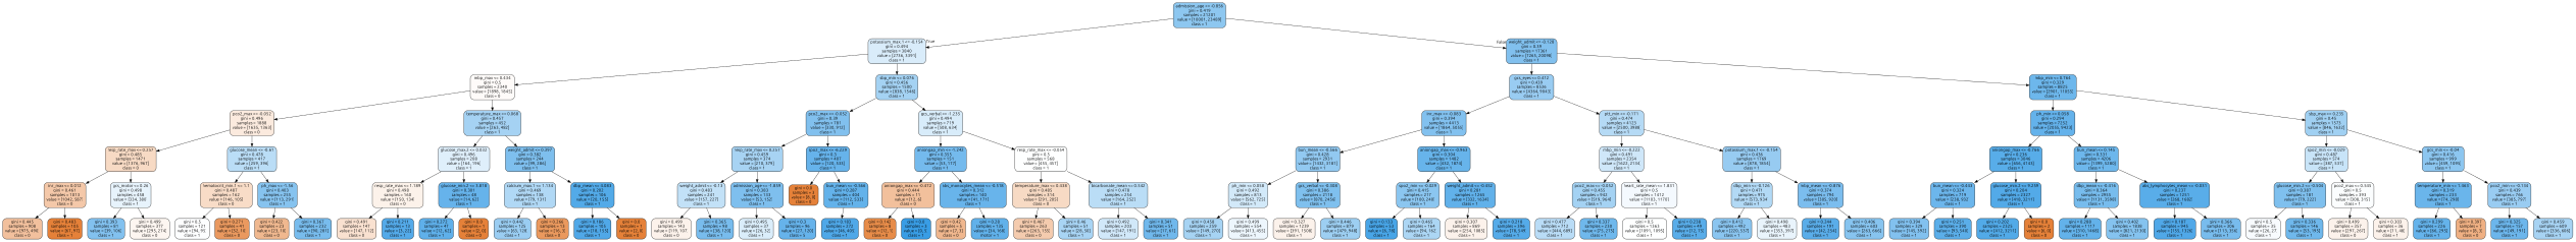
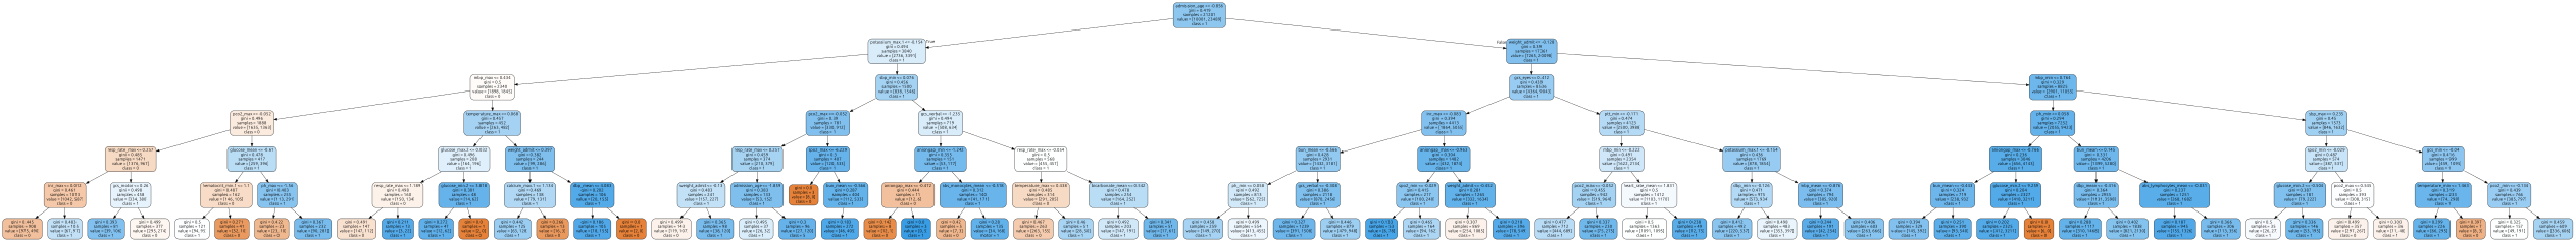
  digraph {
    fontname=Ubuntu
    node [color=black fillcolor="#e58139" fontname=Ubuntu shape=box style="filled, rounded"]
    edge [fontname=Ubuntu]
    n1 [fillcolor="#8dc7f0" label="admission_age <= -0.856\ngini = 0.419\nsamples = 21201\nvalue = [10001, 23489]\nclass = 1"]
    n2 [fillcolor="#d9ecfa" label="potassium_max.1 <= -0.154\ngini = 0.494\nsamples = 3840\nvalue = [2736, 3391]\nclass = 1"]
    n3 [fillcolor="#81c0ee" label="weight_admit <= -0.128\ngini = 0.39\nsamples = 17361\nvalue = [7265, 20098]\nclass = 1"]
    n4 [fillcolor="#fefbf9" label="mbp_max <= 0.434\ngini = 0.5\nsamples = 2340\nvalue = [1898, 1845]\nclass = 0"]
    n5 [fillcolor="#a4d2f3" label="sbp_min <= 0.076\ngini = 0.456\nsamples = 1500\nvalue = [838, 1546]\nclass = 1"]
    n6 [fillcolor="#99ccf2" label="gcs_eyes <= 0.412\ngini = 0.439\nsamples = 8536\nvalue = [4364, 9043]\nclass = 1"]
    n7 [fillcolor="#6db7ec" label="mbp_min <= 0.764\ngini = 0.329\nsamples = 8825\nvalue = [2901, 11055]\nclass = 1"]
    n8 [fillcolor="#fbeade" label="pco2_max <= -0.052\ngini = 0.496\nsamples = 1888\nvalue = [1635, 1363]\nclass = 0"]
    n9 [fillcolor="#a5d2f3" label="temperature_max <= 0.068\ngini = 0.457\nsamples = 452\nvalue = [263, 482]\nclass = 1"]
    n10 [fillcolor="#81c0ee" label="pco2_max <= -0.052\ngini = 0.39\nsamples = 781\nvalue = [330, 912]\nclass = 1"]
    n11 [fillcolor="#d8ecfa" label="gcs_verbal <= -1.235\ngini = 0.494\nsamples = 719\nvalue = [508, 634]\nclass = 1"]
    n12 [fillcolor="#f7dac4" label="resp_rate_max <= 0.257\ngini = 0.485\nsamples = 1471\nvalue = [1376, 967]\nclass = 0"]
    n13 [fillcolor="#baddf6" label="glucose_mean <= -0.61\ngini = 0.478\nsamples = 417\nvalue = [259, 396]\nclass = 1"]
    n14 [fillcolor="#dfeffb" label="glucose_max.2 <= 0.032\ngini = 0.496\nsamples = 208\nvalue = [164, 196]\nclass = 1"]
    n15 [fillcolor="#7ebfee" label="weight_admit <= 0.397\ngini = 0.382\nsamples = 244\nvalue = [99, 286]\nclass = 1"]
    n16 [fillcolor="#f4c8a9" label="inr_max <= 0.012\ngini = 0.461\nsamples = 1013\nvalue = [1042, 587]\nclass = 0"]
    n17 [fillcolor="#e7f3fc" label="gcs_motor <= 0.26\ngini = 0.498\nsamples = 458\nvalue = [334, 380]\nclass = 1"]
    n18 [fillcolor="#f8dcc7" label="hematocrit_min.1 <= 1.1\ngini = 0.487\nsamples = 162\nvalue = [146, 105]\nclass = 0"]
    n19 [fillcolor="#86c3ef" label="ph_max <= -1.56\ngini = 0.403\nsamples = 255\nvalue = [113, 291]\nclass = 1"]
    n20 [fillcolor="#f2c09d" label="gini = 0.445\nsamples = 908\nvalue = [975, 490]\nclass = 0"]
-   n21 [label="gini = 0.483\nsamples = 105\nvalue = [67, 97]\nclass = 1"]
+   n21 [fillcolor="#c2e1f7" label="gini = 0.483\nsamples = 105\nvalue = [67, 97]\nclass = 1"]
    n22 [fillcolor="#82c1ef" label="gini = 0.393\nsamples = 81\nvalue = [39, 106]\nclass = 1"]
    n23 [fillcolor="#fdf6f1" label="gini = 0.499\nsamples = 377\nvalue = [295, 274]\nclass = 0"]
    n24 [fillcolor="#fdfeff" label="gini = 0.5\nsamples = 121\nvalue = [94, 95]\nclass = 1"]
    n25 [fillcolor="#ea995f" label="gini = 0.271\nsamples = 41\nvalue = [52, 10]\nclass = 0"]
    n26 [fillcolor="#f0b88f" label="gini = 0.422\nsamples = 23\nvalue = [23, 10]\nclass = 0"]
    n27 [fillcolor="#78bced" label="gini = 0.367\nsamples = 232\nvalue = [90, 281]\nclass = 1"]
    n28 [fillcolor="#fcf2ea" label="resp_rate_max <= 1.189\ngini = 0.498\nsamples = 160\nvalue = [150, 134]\nclass = 0"]
    n29 [fillcolor="#66b3eb" label="glucose_min.2 <= 3.818\ngini = 0.301\nsamples = 48\nvalue = [14, 62]\nclass = 1"]
    n30 [fillcolor="#b0d8f5" label="calcium_max.1 <= 1.134\ngini = 0.469\nsamples = 138\nvalue = [79, 131]\nclass = 1"]
    n31 [fillcolor="#53aae8" label="dbp_mean <= 4.083\ngini = 0.202\nsamples = 106\nvalue = [20, 155]\nclass = 1"]
    n32 [fillcolor="#f9e1d0" label="gini = 0.491\nsamples = 147\nvalue = [147, 112]\nclass = 0"]
    n33 [fillcolor="#54aae9" label="gini = 0.211\nsamples = 13\nvalue = [3, 22]\nclass = 1"]
    n34 [fillcolor="#5fb0ea" label="gini = 0.272\nsamples = 47\nvalue = [12, 62]\nclass = 1"]
    n35 [label="gini = 0.0\nsamples = 1\nvalue = [2, 0]\nclass = 0"]
    n36 [fillcolor="#9acdf2" label="gini = 0.442\nsamples = 125\nvalue = [63, 128]\nclass = 1"]
    n37 [fillcolor="#ea995e" label="gini = 0.266\nsamples = 13\nvalue = [16, 3]\nclass = 0"]
    n38 [fillcolor="#50a8e8" label="gini = 0.186\nsamples = 105\nvalue = [18, 155]\nclass = 1"]
    n39 [label="gini = 0.0\nsamples = 1\nvalue = [2, 0]\nclass = 0"]
    n40 [fillcolor="#a7d3f3" label="resp_rate_max <= 0.257\ngini = 0.459\nsamples = 374\nvalue = [210, 379]\nclass = 1"]
    n41 [fillcolor="#66b3eb" label="spo2_max <= -6.229\ngini = 0.3\nsamples = 407\nvalue = [120, 533]\nclass = 1"]
    n42 [fillcolor="#74baed" label="aniongap_min <= -1.242\ngini = 0.355\nsamples = 151\nvalue = [53, 177]\nclass = 1"]
    n43 [fillcolor="#feffff" label="resp_rate_max <= -0.054\ngini = 0.5\nsamples = 568\nvalue = [455, 457]\nclass = 1"]
    n44 [fillcolor="#c2e1f7" label="weight_admit <= -0.13\ngini = 0.483\nsamples = 241\nvalue = [157, 227]\nclass = 1"]
    n45 [fillcolor="#7ebfee" label="admission_age <= -1.859\ngini = 0.383\nsamples = 133\nvalue = [53, 152]\nclass = 1"]
    n46 [label="gini = 0.0\nsamples = 3\nvalue = [8, 0]\nclass = 0"]
    n47 [fillcolor="#63b2ea" label="bun_mean <= -0.566\ngini = 0.287\nsamples = 404\nvalue = [112, 533]\nclass = 1"]
    n48 [fillcolor="#fcf2eb" label="gini = 0.499\nsamples = 143\nvalue = [119, 107]\nclass = 0"]
    n49 [fillcolor="#78bced" label="gini = 0.365\nsamples = 98\nvalue = [38, 120]\nclass = 1"]
    n50 [fillcolor="#daedfa" label="gini = 0.495\nsamples = 37\nvalue = [26, 32]\nclass = 1"]
    n51 [fillcolor="#66b3eb" label="gini = 0.3\nsamples = 96\nvalue = [27, 120]\nclass = 5"]
    n52 [fillcolor="#4fa8e8" label="gini = 0.183\nsamples = 272\nvalue = [46, 405]\nclass = 1"]
    n53 [fillcolor="#f2c09c" label="aniongap_max <= -0.472\ngini = 0.444\nsamples = 11\nvalue = [12, 6]\nclass = 0"]
    n54 [fillcolor="#68b4eb" label="abs_monocytes_mean <= -0.518\ngini = 0.312\nsamples = 140\nvalue = [41, 171]\nclass = 1"]
    n55 [fillcolor="#f7dac4" label="temperature_max <= 0.438\ngini = 0.485\nsamples = 314\nvalue = [291, 205]\nclass = 0"]
    n56 [fillcolor="#baddf6" label="bicarbonate_mean <= 0.542\ngini = 0.478\nsamples = 254\nvalue = [164, 252]\nclass = 1"]
    n57 [fillcolor="#e78c49" label="gini = 0.142\nsamples = 8\nvalue = [12, 1]\nclass = 0"]
    n58 [fillcolor="#399de5" label="gini = 0.0\nsamples = 3\nvalue = [0, 5]\nclass = 1"]
    n59 [fillcolor="#f0b78e" label="gini = 0.42\nsamples = 5\nvalue = [7, 3]\nclass = 0"]
    n60 [fillcolor="#61b1ea" label="gini = 0.28\nsamples = 135\nvalue = [34, 168]\nmotor = 1"]
    n61 [fillcolor="#f4cbae" label="gini = 0.467\nsamples = 263\nvalue = [263, 155]\nclass = 0"]
    n62 [fillcolor="#a8d4f4" label="gini = 0.46\nsamples = 51\nvalue = [28, 50]\nclass = 1"]
    n63 [fillcolor="#d1e8f9" label="gini = 0.492\nsamples = 203\nvalue = [147, 191]\nclass = 1"]
    n64 [fillcolor="#70b8ec" label="gini = 0.341\nsamples = 51\nvalue = [17, 61]\nclass = 1"]
    n65 [fillcolor="#82c1ef" label="inr_max <= -0.083\ngini = 0.394\nsamples = 4413\nvalue = [1864, 5055]\nclass = 1"]
    n66 [fillcolor="#b5daf5" label="ptt_min <= -0.171\ngini = 0.474\nsamples = 4123\nvalue = [2500, 3988]\nclass = 1"]
    n67 [fillcolor="#64b2eb" label="ph_min <= 0.058\ngini = 0.294\nsamples = 7252\nvalue = [2055, 9423]\nclass = 1"]
    n68 [fillcolor="#a0d0f2" label="sbp_max <= 0.235\ngini = 0.45\nsamples = 1573\nvalue = [846, 1632]\nclass = 1"]
    n69 [fillcolor="#92c9f1" label="bun_mean <= -0.566\ngini = 0.428\nsamples = 2931\nvalue = [1432, 3181]\nclass = 1"]
    n70 [fillcolor="#67b4eb" label="aniongap_max <= -0.963\ngini = 0.304\nsamples = 1482\nvalue = [432, 1874]\nclass = 1"]
    n71 [fillcolor="#cfe7f9" label="mbp_min <= -0.222\ngini = 0.491\nsamples = 2354\nvalue = [1622, 2134]\nclass = 1"]
    n72 [fillcolor="#97cbf1" label="potassium_max.1 <= -0.154\ngini = 0.436\nsamples = 1769\nvalue = [878, 1854]\nclass = 1"]
    n73 [fillcolor="#d2e9f9" label="ph_min <= 0.058\ngini = 0.492\nsamples = 813\nvalue = [562, 725]\nclass = 1"]
    n74 [fillcolor="#7fc0ee" label="gcs_verbal <= -0.308\ngini = 0.386\nsamples = 2118\nvalue = [870, 2456]\nclass = 1"]
    n75 [fillcolor="#8bc6f0" label="spo2_min <= -0.029\ngini = 0.415\nsamples = 217\nvalue = [100, 240]\nclass = 1"]
    n76 [fillcolor="#61b1ea" label="weight_admit <= -0.452\ngini = 0.281\nsamples = 1265\nvalue = [332, 1634]\nclass = 1"]
    n77 [fillcolor="#a6d3f3" label="gini = 0.458\nsamples = 259\nvalue = [149, 270]\nclass = 1"]
    n78 [fillcolor="#edf6fd" label="gini = 0.499\nsamples = 554\nvalue = [413, 455]\nclass = 1"]
-   n79 [fillcolor="#fcf2eb" label="gini = 0.327\nsamples = 1239\nvalue = [391, 1508]\nclass = 1"]
+   n79 [fillcolor="#6cb6ec" label="gini = 0.327\nsamples = 1239\nvalue = [391, 1508]\nclass = 1"]
    n80 [fillcolor="#9dcff2" label="gini = 0.446\nsamples = 879\nvalue = [479, 948]\nclass = 1"]
    n81 [fillcolor="#48a5e7" label="gini = 0.133\nsamples = 53\nvalue = [6, 78]\nclass = 1"]
    n82 [fillcolor="#acd6f4" label="gini = 0.465\nsamples = 164\nvalue = [94, 162]\nclass = 1"]
    n83 [fillcolor="#fcf2eb" label="gini = 0.307\nsamples = 869\nvalue = [254, 1085]\nclass = 1"]
    n84 [fillcolor="#55abe9" label="gini = 0.218\nsamples = 396\nvalue = [78, 549]\nclass = 1"]
    n85 [fillcolor="#a4d2f3" label="pco2_max <= -0.052\ngini = 0.455\nsamples = 942\nvalue = [519, 964]\nclass = 1"]
    n86 [fillcolor="#f4f9fe" label="heart_rate_mean <= 1.831\ngini = 0.5\nsamples = 1412\nvalue = [1103, 1170]\nclass = 1"]
    n87 [fillcolor="#b2d9f5" label="dbp_min <= -0.126\ngini = 0.471\nsamples = 975\nvalue = [573, 934]\nclass = 1"]
    n88 [fillcolor="#7bbdee" label="mbp_mean <= -0.876\ngini = 0.374\nsamples = 794\nvalue = [305, 920]\nclass = 1"]
    n89 [fillcolor="#b9dcf6" label="gini = 0.477\nsamples = 712\nvalue = [444, 689]\nclass = 1"]
    n90 [fillcolor="#6fb8ec" label="gini = 0.337\nsamples = 230\nvalue = [75, 275]\nclass = 1"]
    n91 [fillcolor="#feffff" label="gini = 0.5\nsamples = 1363\nvalue = [1091, 1095]\nclass = 1"]
    n92 [fillcolor="#59ade9" label="gini = 0.238\nsamples = 49\nvalue = [12, 75]\nclass = 1"]
    n93 [fillcolor="#8ac5f0" label="gini = 0.412\nsamples = 492\nvalue = [220, 537]\nclass = 1"]
    n94 [fillcolor="#e9f4fc" label="gini = 0.498\nsamples = 483\nvalue = [353, 397]\nclass = 1"]
    n95 [fillcolor="#5aade9" label="gini = 0.244\nsamples = 191\nvalue = [42, 254]\nclass = 1"]
    n96 [fillcolor="#87c4ef" label="gini = 0.406\nsamples = 603\nvalue = [263, 666]\nclass = 1"]
    n97 [fillcolor="#58ade9" label="aniongap_max <= -0.766\ngini = 0.236\nsamples = 3046\nvalue = [656, 4143]\nclass = 1"]
    n98 [fillcolor="#6db7ec" label="bun_mean <= 0.145\ngini = 0.331\nsamples = 4206\nvalue = [1399, 5280]\nclass = 1"]
    n99 [fillcolor="#c8e4f8" label="spo2_min <= -0.029\ngini = 0.487\nsamples = 574\nvalue = [387, 537]\nclass = 1"]
    n100 [fillcolor="#8cc6f0" label="gcs_min <= -0.04\ngini = 0.416\nsamples = 999\nvalue = [459, 1095]\nclass = 1"]
    n101 [fillcolor="#6cb6ec" label="bun_mean <= -0.443\ngini = 0.324\nsamples = 719\nvalue = [238, 932]\nclass = 1"]
    n102 [fillcolor="#53aae8" label="glucose_min.2 <= 9.259\ngini = 0.204\nsamples = 2327\nvalue = [418, 3211]\nclass = 1"]
    n103 [fillcolor="#77bced" label="dbp_mean <= -0.416\ngini = 0.364\nsamples = 2955\nvalue = [1131, 3598]\nclass = 1"]
    n104 [fillcolor="#59ade9" label="abs_lymphocytes_mean <= -0.031\ngini = 0.237\nsamples = 1251\nvalue = [268, 1682]\nclass = 1"]
    n105 [fillcolor="#82c1ef" label="gini = 0.394\nsamples = 329\nvalue = [145, 392]\nclass = 1"]
    n106 [fillcolor="#5baee9" label="gini = 0.251\nsamples = 390\nvalue = [93, 540]\nclass = 1"]
    n107 [fillcolor="#52aae8" label="gini = 0.202\nsamples = 2325\nvalue = [412, 3211]\nclass = 1"]
    n108 [label="gini = 0.0\nsamples = 2\nvalue = [6, 0]\nclass = 0"]
    n109 [fillcolor="#63b2ea" label="gini = 0.288\nsamples = 1117\nvalue = [310, 1468]\nclass = 1"]
    n110 [fillcolor="#85c3ef" label="gini = 0.402\nsamples = 1838\nvalue = [821, 2130]\nclass = 1"]
    n111 [fillcolor="#50a8e8" label="gini = 0.187\nsamples = 945\nvalue = [155, 1326]\nclass = 1"]
    n112 [fillcolor="#78bced" label="gini = 0.366\nsamples = 306\nvalue = [113, 356]\nclass = 1"]
    n113 [fillcolor="#7fc0ee" label="glucose_min.2 <= -0.504\ngini = 0.387\nsamples = 181\nvalue = [79, 222]\nclass = 1"]
    n114 [fillcolor="#fbfdfe" label="pco2_max <= 0.545\ngini = 0.5\nsamples = 393\nvalue = [308, 315]\nclass = 1"]
    n115 [fillcolor="#6ab5eb" label="temperature_min <= 1.463\ngini = 0.319\nsamples = 233\nvalue = [74, 298]\nclass = 1"]
    n116 [fillcolor="#99ccf2" label="pco2_min <= -0.134\ngini = 0.439\nsamples = 766\nvalue = [385, 797]\nclass = 1"]
    n117 [fillcolor="#f8fbfe" label="gini = 0.5\nsamples = 35\nvalue = [26, 27]\nclass = 1"]
    n118 [fillcolor="#6fb8ec" label="gini = 0.336\nsamples = 146\nvalue = [53, 195]\nclass = 1"]
    n119 [fillcolor="#fcf2eb" label="gini = 0.499\nsamples = 357\nvalue = [297, 267]\nclass = 0"]
    n120 [fillcolor="#fcf2eb" label="gini = 0.303\nsamples = 36\nvalue = [11, 48]\nclass = 1"]
    n121 [fillcolor="#65b3eb" label="gini = 0.299\nsamples = 226\nvalue = [66, 295]\nclass = 1"]
    n122 [fillcolor="#efb083" label="gini = 0.397\nsamples = 7\nvalue = [8, 3]\nclass = 0"]
-   n123 [fillcolor="#6cb6ec" label="gini = 0.325\nsamples = 157\nvalue = [49, 191]\nclass = 1"]
+   n123 [fillcolor="#feffff" label="gini = 0.325\nsamples = 157\nvalue = [49, 191]\nclass = 1"]
    n124 [fillcolor="#a7d3f3" label="gini = 0.459\nsamples = 609\nvalue = [336, 606]\nclass = 1"]
    n1 -> n2 [headlabel=True labelangle=45 labeldistance=2.5]
    n1 -> n3 [headlabel=False labelangle=-45 labeldistance=2.5]
    n2 -> n4
    n2 -> n5
    n3 -> n6
    n3 -> n7
    n4 -> n8
    n4 -> n9
    n5 -> n10
    n5 -> n11
    n6 -> n65
    n6 -> n66
    n7 -> n67
    n7 -> n68
    n8 -> n12
    n8 -> n13
    n9 -> n14
    n9 -> n15
    n10 -> n40
    n10 -> n41
    n11 -> n42
    n11 -> n43
    n12 -> n16
    n12 -> n17
    n13 -> n18
    n13 -> n19
    n14 -> n28
    n14 -> n29
    n15 -> n30
    n15 -> n31
    n16 -> n20
    n16 -> n21
    n17 -> n22
    n17 -> n23
    n18 -> n24
    n18 -> n25
    n19 -> n26
    n19 -> n27
    n28 -> n32
    n28 -> n33
    n29 -> n34
    n29 -> n35
    n30 -> n36
    n30 -> n37
    n31 -> n38
    n31 -> n39
    n40 -> n44
    n40 -> n45
    n41 -> n46
    n41 -> n47
    n42 -> n53
    n42 -> n54
    n43 -> n55
    n43 -> n56
    n44 -> n48
    n44 -> n49
    n45 -> n50
    n45 -> n51
    n47 -> n52
    n53 -> n57
    n53 -> n58
    n54 -> n59
    n54 -> n60
    n55 -> n61
    n55 -> n62
    n56 -> n63
    n56 -> n64
    n65 -> n69
    n65 -> n70
    n66 -> n71
    n66 -> n72
    n67 -> n97
    n67 -> n98
    n68 -> n99
    n68 -> n100
    n69 -> n73
    n69 -> n74
    n70 -> n75
    n70 -> n76
    n71 -> n85
    n71 -> n86
    n72 -> n87
    n72 -> n88
    n73 -> n77
    n73 -> n78
    n74 -> n79
    n74 -> n80
    n75 -> n81
    n75 -> n82
    n76 -> n83
    n76 -> n84
    n85 -> n89
    n85 -> n90
    n86 -> n91
    n86 -> n92
    n87 -> n93
    n87 -> n94
    n88 -> n95
    n88 -> n96
    n97 -> n101
    n97 -> n102
    n98 -> n103
    n98 -> n104
    n99 -> n113
    n99 -> n114
    n100 -> n115
    n100 -> n116
    n101 -> n105
    n101 -> n106
    n102 -> n107
    n102 -> n108
    n103 -> n109
    n103 -> n110
    n104 -> n111
    n104 -> n112
    n113 -> n117
    n113 -> n118
    n114 -> n119
    n114 -> n120
    n115 -> n121
    n115 -> n122
    n116 -> n123
    n116 -> n124
  }
